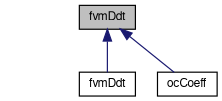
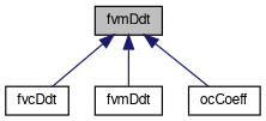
  digraph {
    rankdir=TB
    node [color=black fontname=FreeSans fontsize=10 shape=record]
    edge [color=midnightblue dir=back fontname=FreeSans fontsize=10 labelfontname=FreeSans labelfontsize=10 style=solid]
    n1 [fillcolor=grey75 fontcolor=black height=0.2 label=fvmDdt style=filled width=0.4]
+   n2 [height=0.2 label=fvcDdt width=0.4]
    n3 [height=0.2 label=fvmDdt width=0.4]
    n4 [height=0.2 label=ocCoeff width=0.4]
+   n1 -> n2
    n1 -> n3
    n1 -> n4
  }
